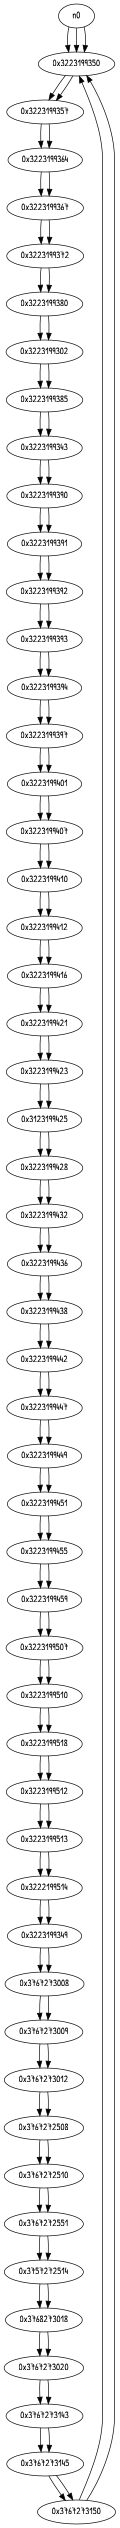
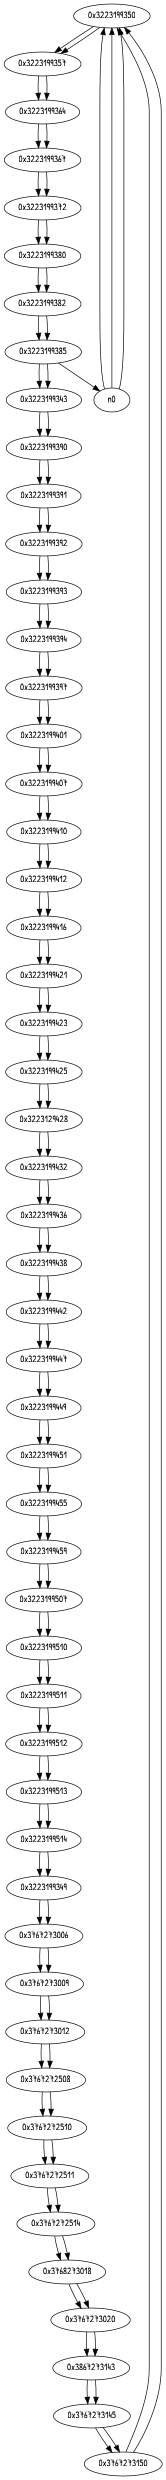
  digraph {
    fontname="Patrick Hand"
    node [fontname="Patrick Hand"]
    edge [fontname="Patrick Hand"]
    n1 [label="0x3223199350"]
    n2 [label="0x3223199357"]
    n3 [label="0x3223199364"]
    n4 [label="0x3223199367"]
    n5 [label="0x3223199372"]
    n6 [label="0x3223199380"]
-   n7 [label="0x3223199302"]
+   n7 [label="0x3223199382"]
    n8 [label="0x3223199385"]
    n9 [label="0x3223199343"]
    n0
    n10 [label="0x3223199390"]
    n11 [label="0x3223199391"]
    n12 [label="0x3223199392"]
    n13 [label="0x3223199393"]
    n14 [label="0x3223199394"]
    n15 [label="0x3223199397"]
    n16 [label="0x3223199401"]
    n17 [label="0x3223199407"]
    n18 [label="0x3223199410"]
    n19 [label="0x3223199412"]
    n20 [label="0x3223199416"]
    n21 [label="0x3223199421"]
    n22 [label="0x3223199423"]
-   n23 [label="0x3123199425"]
-   n24 [label="0x3223199428"]
+   n23 [label="0x3223199425"]
+   n24 [label="0x3223129428"]
    n25 [label="0x3223199432"]
    n26 [label="0x3223199436"]
    n27 [label="0x3223199438"]
    n28 [label="0x3223199442"]
    n29 [label="0x3223199447"]
    n30 [label="0x3223199449"]
    n31 [label="0x3223199451"]
    n32 [label="0x3223199455"]
    n33 [label="0x3223199459"]
    n34 [label="0x3223199507"]
    n35 [label="0x3223199510"]
-   n36 [label="0x3223199518"]
+   n36 [label="0x3223199511"]
    n37 [label="0x3223199512"]
    n38 [label="0x3223199513"]
-   n39 [label="0x3222199514"]
+   n39 [label="0x3223199514"]
    n40 [label="0x3223199349"]
-   n41 [label="0x3767273008"]
+   n41 [label="0x3767273006"]
    n42 [label="0x3767273009"]
    n43 [label="0x3767273012"]
    n44 [label="0x3767272508"]
    n45 [label="0x3767272510"]
-   n46 [label="0x3767272551"]
-   n47 [label="0x3757272514"]
+   n46 [label="0x3767272511"]
+   n47 [label="0x3767272514"]
    n48 [label="0x3768273018"]
    n49 [label="0x3767273020"]
-   n50 [label="0x3767273143"]
+   n50 [label="0x3867273143"]
    n51 [label="0x3767273145"]
    n52 [label="0x3767273150"]
    n1 -> n2
    n1 -> n2
    n2 -> n3
    n2 -> n3
    n3 -> n4
    n3 -> n4
    n4 -> n5
    n4 -> n5
    n5 -> n6
    n5 -> n6
    n6 -> n7
    n6 -> n7
    n7 -> n8
    n7 -> n8
    n8 -> n9
    n8 -> n9
+   n8 -> n0
    n9 -> n10
    n9 -> n10
    n0 -> n1
    n0 -> n1
    n0 -> n1
    n10 -> n11
    n10 -> n11
    n11 -> n12
    n11 -> n12
    n12 -> n13
    n12 -> n13
    n13 -> n14
    n13 -> n14
    n14 -> n15
    n14 -> n15
    n15 -> n16
    n15 -> n16
    n16 -> n17
    n16 -> n17
    n17 -> n18
    n17 -> n18
    n18 -> n19
    n18 -> n19
    n19 -> n20
    n19 -> n20
    n20 -> n21
    n20 -> n21
    n21 -> n22
    n21 -> n22
    n22 -> n23
    n22 -> n23
    n23 -> n24
    n23 -> n24
    n24 -> n25
    n24 -> n25
    n25 -> n26
    n25 -> n26
    n26 -> n27
    n26 -> n27
    n27 -> n28
    n27 -> n28
    n28 -> n29
    n28 -> n29
    n29 -> n30
    n29 -> n30
    n30 -> n31
    n30 -> n31
    n31 -> n32
    n31 -> n32
    n32 -> n33
    n32 -> n33
    n33 -> n34
    n33 -> n34
    n34 -> n35
    n34 -> n35
    n35 -> n36
    n35 -> n36
    n36 -> n37
    n36 -> n37
    n37 -> n38
    n37 -> n38
    n38 -> n39
    n38 -> n39
    n39 -> n40
    n39 -> n40
    n40 -> n41
    n40 -> n41
    n41 -> n42
    n41 -> n42
    n42 -> n43
    n42 -> n43
    n43 -> n44
    n43 -> n44
    n44 -> n45
    n44 -> n45
    n45 -> n46
    n45 -> n46
    n46 -> n47
    n46 -> n47
    n47 -> n48
    n47 -> n48
    n48 -> n49
    n48 -> n49
    n49 -> n50
    n49 -> n50
    n50 -> n51
    n50 -> n51
    n51 -> n52
    n51 -> n52
    n52 -> n1
    n52 -> n1
  }
